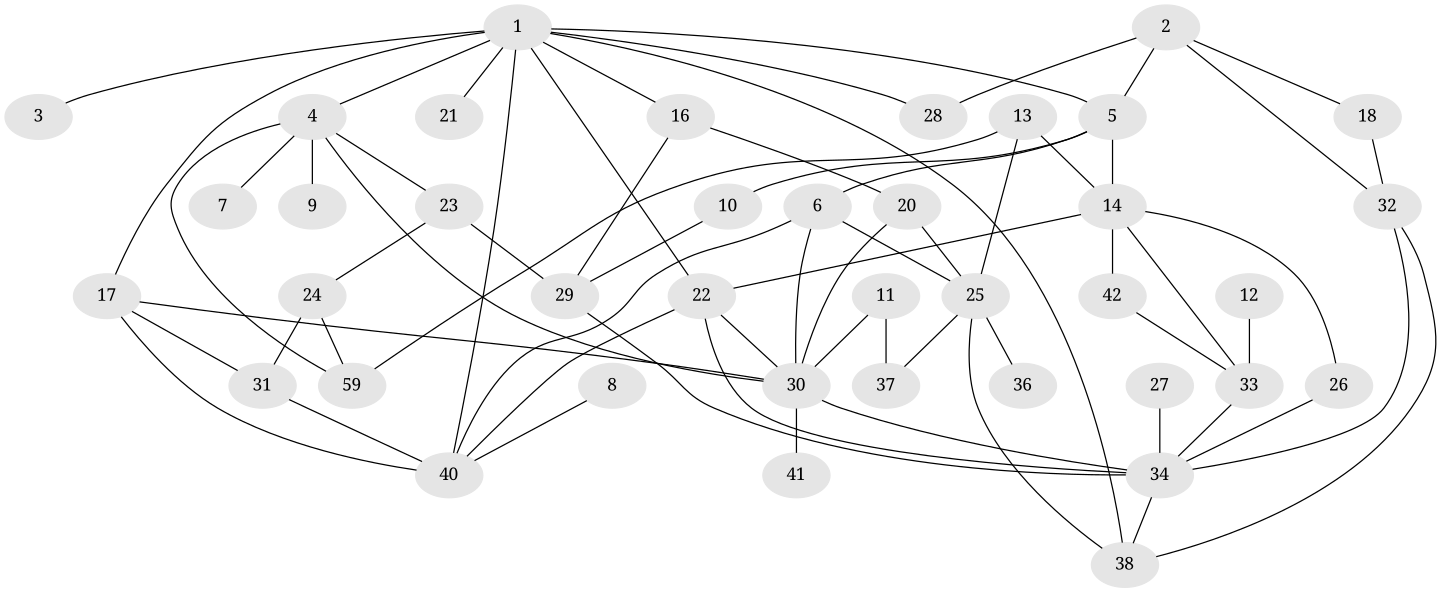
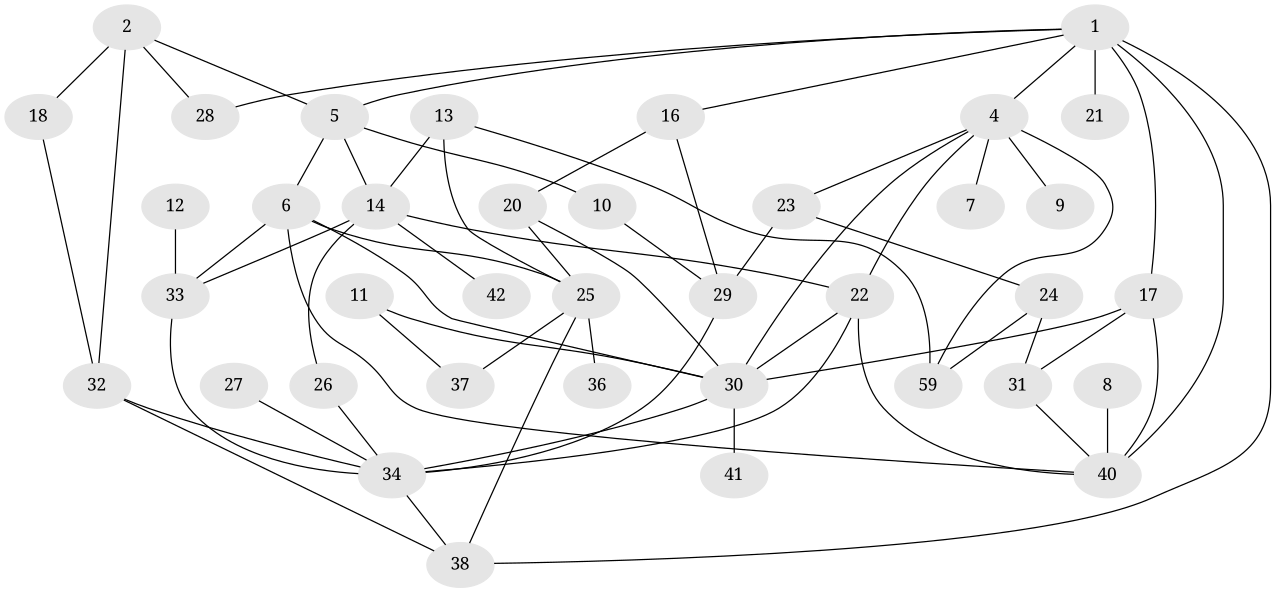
  graph {
    fontname="Noto Serif"
    node [color=gray90 fontname="Noto Serif" style=filled]
    edge [fontname="Noto Serif" weight=1.0]
    1
-   3
    4
    5
    16
    17
    21
    22
    28
    38
    40
    7
    9
    23
    30
    n16 [label=59]
    10
    14
    6
    29
    20
    31
    34
    2
    18
    32
    24
    41
    33
    26
    42
    25
    37
    36
    8
    11
    12
    13
    27
-   1 -- 3
    1 -- 4
    1 -- 5
    1 -- 16
    1 -- 17
    1 -- 21
-   1 -- 22
+   4 -- 22
    1 -- 28
    1 -- 38
    1 -- 40 [weight=2.0]
    4 -- 7
    4 -- 9 [weight=2.0]
    4 -- 23
    4 -- 30
    4 -- n16
    5 -- 10
    5 -- 14
    5 -- 6 [weight=2.0]
    16 -- 29
    16 -- 20
    17 -- 40
    17 -- 30
    17 -- 31
    22 -- 40
    22 -- 30
    22 -- 34
    23 -- 29
    23 -- 24
    30 -- 34
    30 -- 41
    10 -- 29
    14 -- 22
    14 -- 33
    14 -- 26
    14 -- 42
    6 -- 40
    6 -- 30
-   42 -- 33
+   6 -- 33
    6 -- 25
    29 -- 34
    20 -- 30
    20 -- 25
    31 -- 40
    34 -- 38
    2 -- 5
    2 -- 28
    2 -- 18
    2 -- 32
    18 -- 32
    32 -- 38
    32 -- 34
    24 -- n16
    24 -- 31
    33 -- 34
    26 -- 34
    25 -- 38
    25 -- 37
    25 -- 36
    8 -- 40
    11 -- 30
    11 -- 37
    12 -- 33
    13 -- n16
    13 -- 14
    13 -- 25
    27 -- 34
  }
